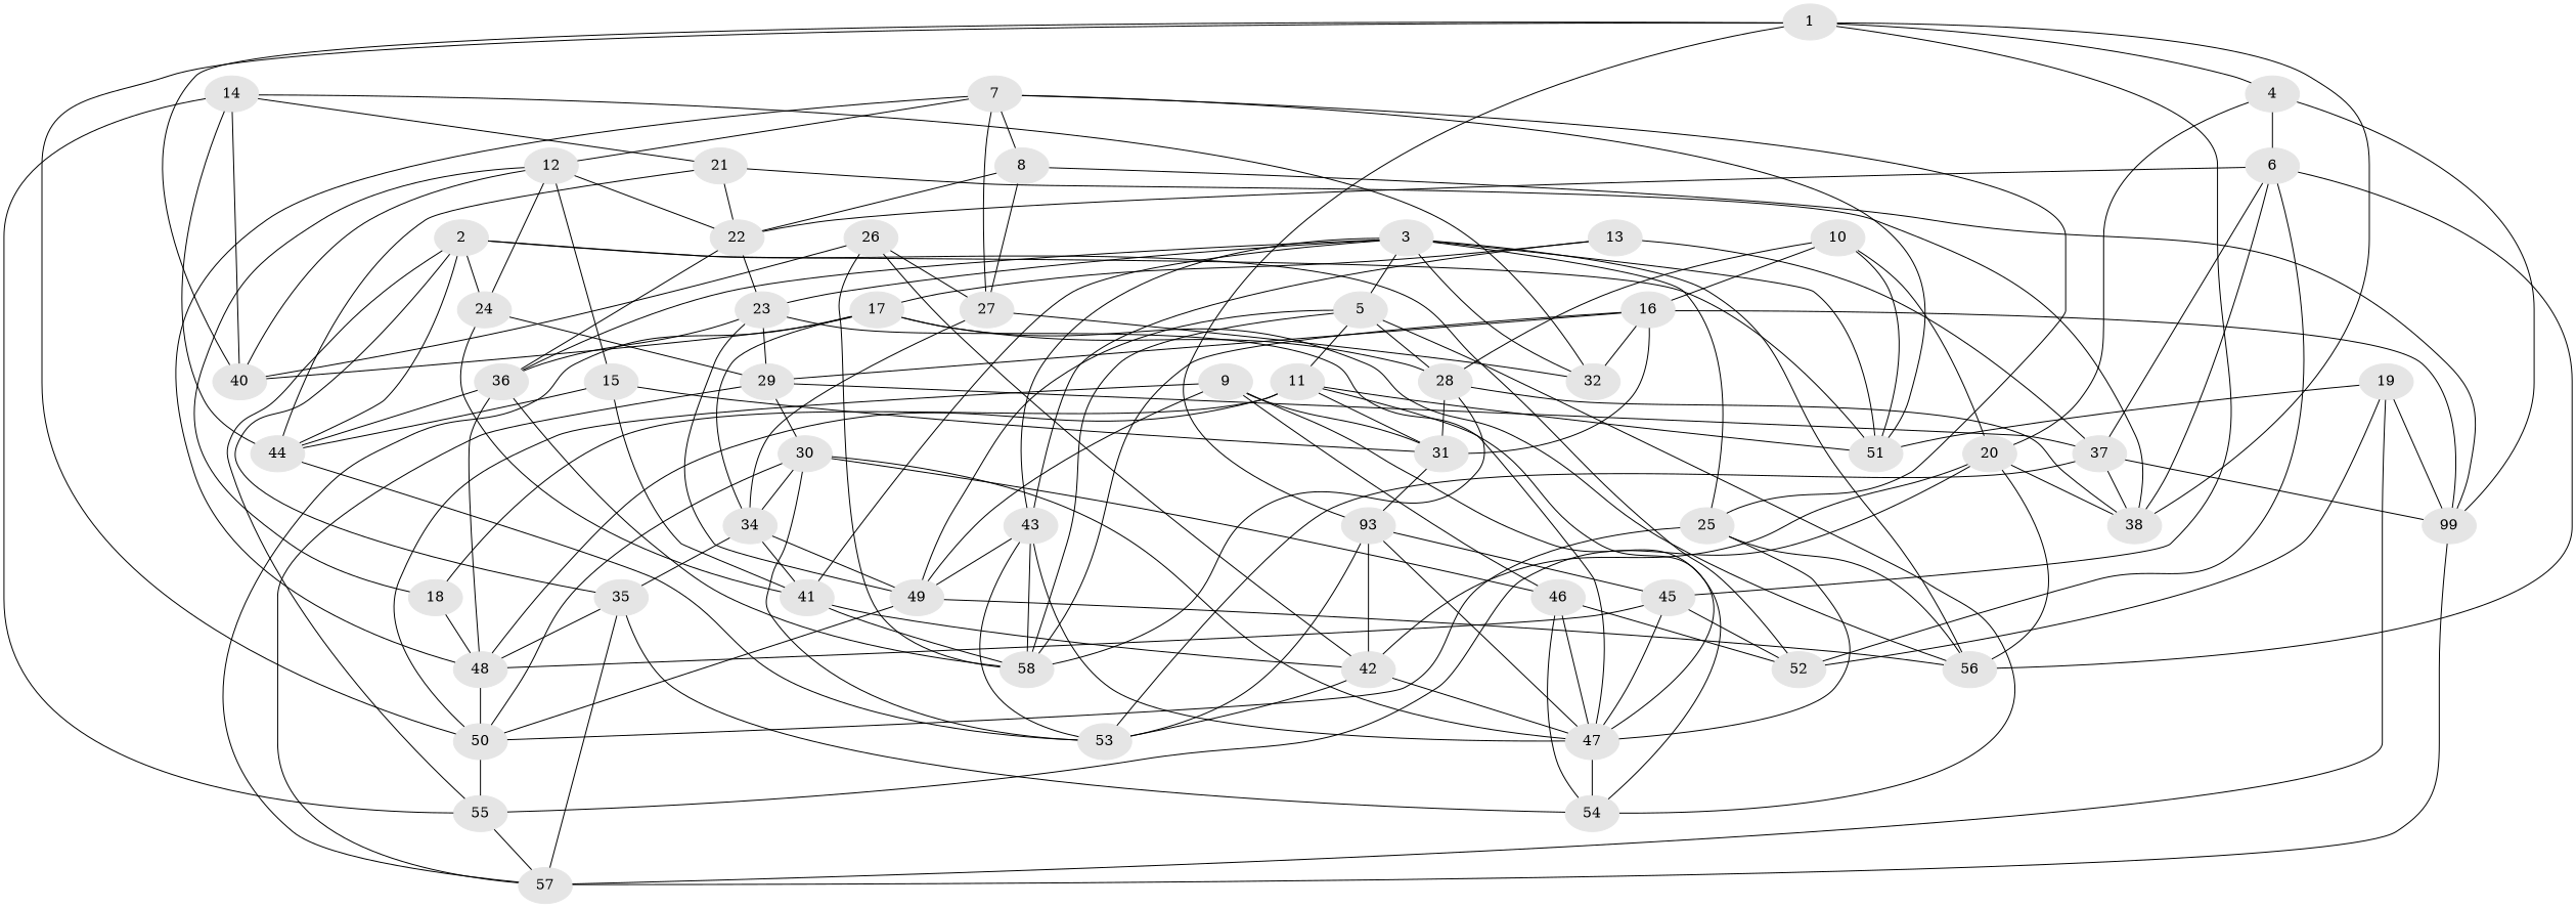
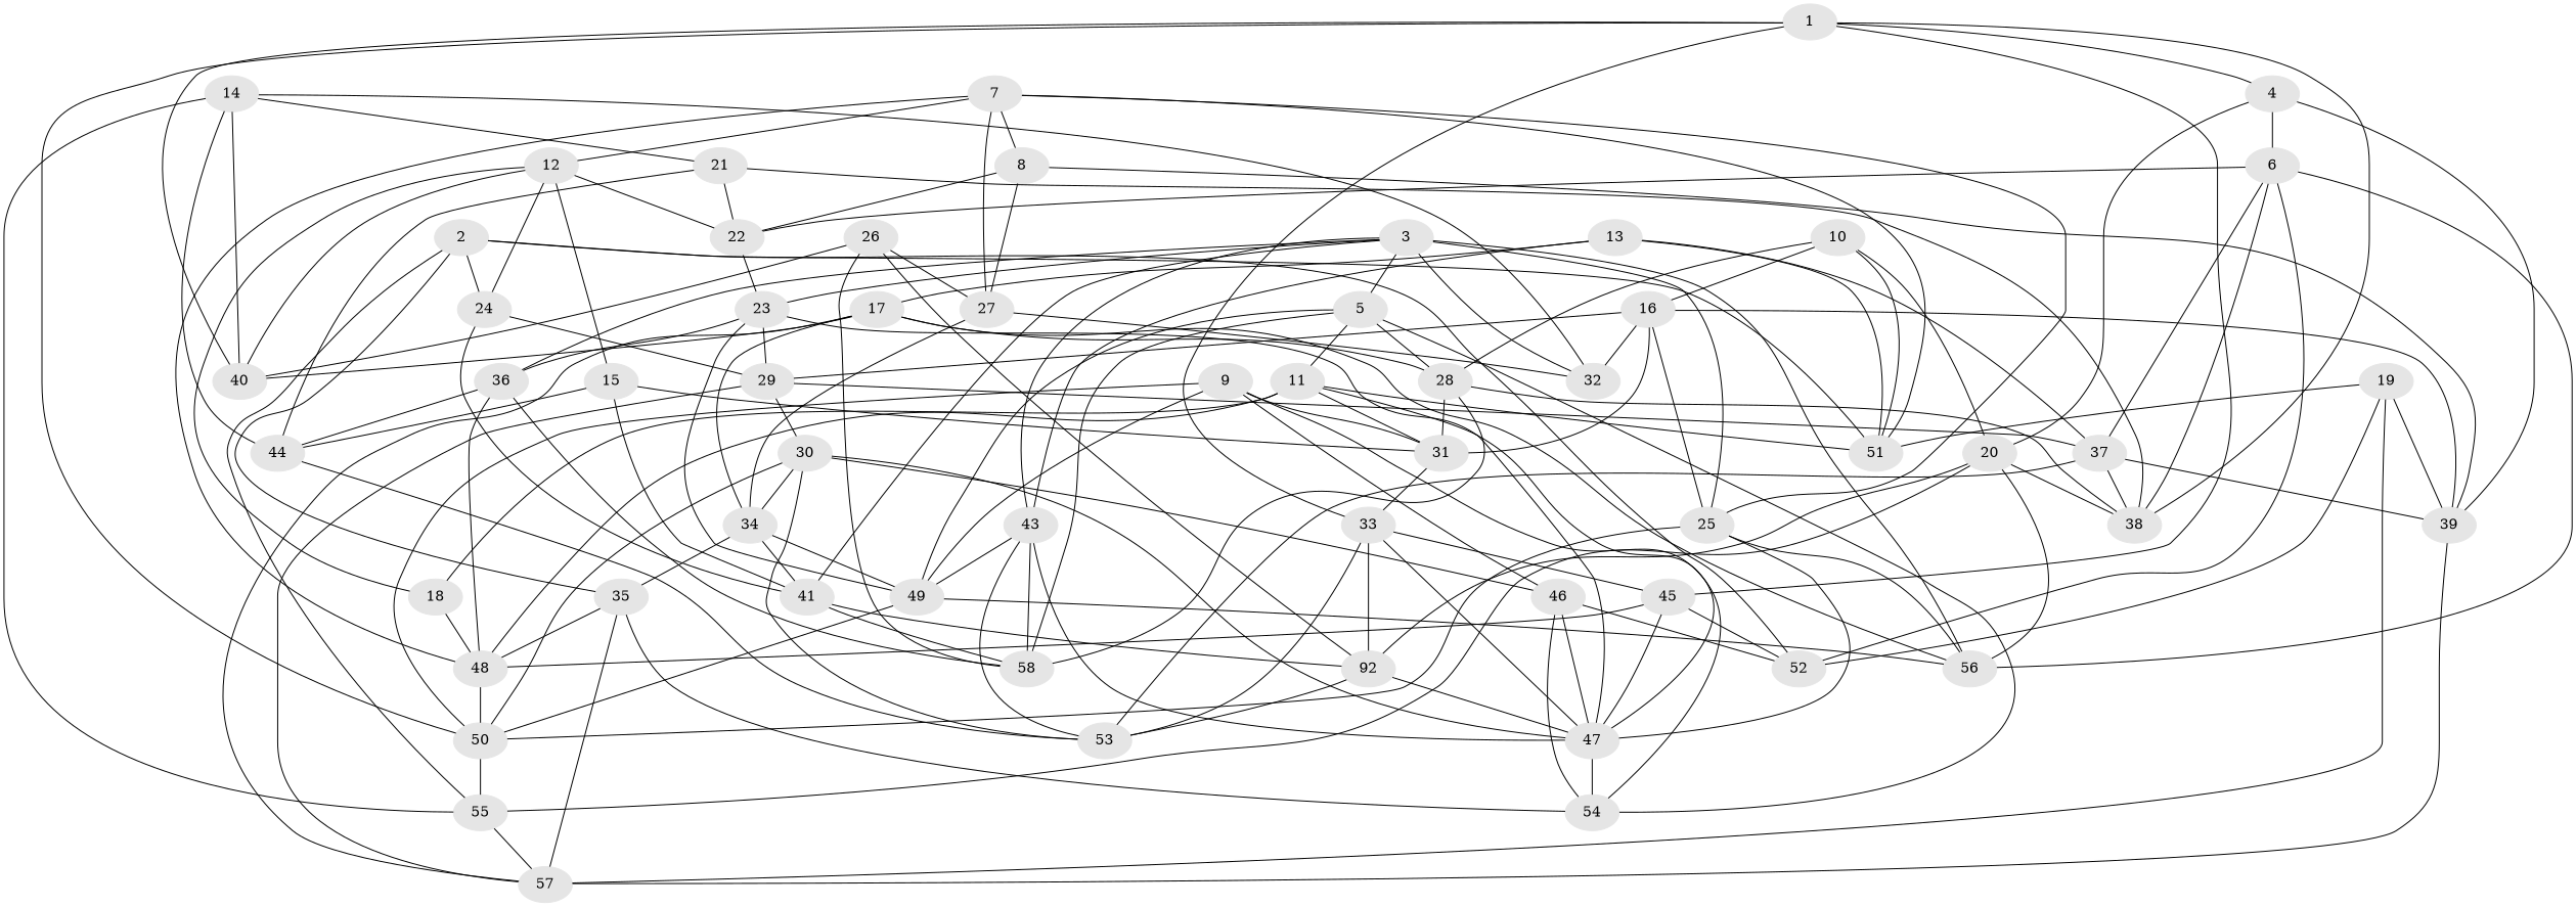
  graph {
    node [color=gray90 style=filled]
    edge [weight=1.0]
    1
    4
-   33 [label=93]
+   33
    38
    40
    45
    50
    6
    20
-   39 [label=99]
+   39
    47
-   42
+   42 [label=92]
    53
    52
    48
    55
    2
    24
    35
    44
    51
    41
    29
    54
    57
    3
    5
    23
    25
    32
    36
    43
    56
    11
    28
    49
    58
    22
    37
    31
    18
    7
    8
    12
    27
    15
    34
    9
    46
    10
    16
    13
    17
    14
    21
    30
    19
    26
    1 -- 4
    1 -- 33
    1 -- 38
    1 -- 40
    1 -- 45
    1 -- 50
    4 -- 6
    4 -- 20
    4 -- 39
    33 -- 45
    33 -- 47
    33 -- 42
    33 -- 53
    45 -- 47
    45 -- 52
    45 -- 48 [weight=2.0]
    50 -- 55
    6 -- 38
    6 -- 52
    6 -- 56
    6 -- 22
    6 -- 37
    20 -- 38
    20 -- 42
    20 -- 55
    20 -- 56
    39 -- 57
    47 -- 54
    42 -- 47
    42 -- 53
    48 -- 50 [weight=2.0]
    55 -- 57
    2 -- 52
    2 -- 55
    2 -- 24
    2 -- 35
-   2 -- 44
    2 -- 51
    24 -- 41
    24 -- 29
    35 -- 48
    35 -- 54
    35 -- 57
    44 -- 53
    41 -- 42
    41 -- 58
    29 -- 57
    29 -- 37
    29 -- 30
    3 -- 41
    3 -- 5
    3 -- 23
    3 -- 25
    3 -- 32 [weight=2.0]
    3 -- 36
    3 -- 43
    3 -- 56
    5 -- 54
    5 -- 11
    5 -- 28
    5 -- 49
    5 -- 58
    23 -- 47
    23 -- 29
    23 -- 36
    23 -- 49
    25 -- 50
    25 -- 47
    25 -- 56
    36 -- 48
    36 -- 44
    36 -- 58
    43 -- 47
    43 -- 53
    43 -- 49
    43 -- 58
    11 -- 47
    11 -- 48
    11 -- 51
    11 -- 31
    11 -- 18
    28 -- 38
    28 -- 58
    28 -- 31
    49 -- 50 [weight=2.0]
    49 -- 56
    22 -- 23
-   22 -- 36
    37 -- 38
    37 -- 39
    37 -- 53
    31 -- 33
    18 -- 48 [weight=2.0]
    7 -- 48
    7 -- 51
    7 -- 25
    7 -- 8
    7 -- 12
    7 -- 27
    8 -- 39
    8 -- 22
    8 -- 27
    12 -- 40
    12 -- 24
    12 -- 22
    12 -- 18
    12 -- 15
    27 -- 32 [weight=2.0]
    27 -- 34
    15 -- 44
    15 -- 41
    15 -- 31
    34 -- 35
    34 -- 41
    34 -- 49
    9 -- 50 [weight=2.0]
    9 -- 54
    9 -- 49
    9 -- 31
    9 -- 46
    46 -- 47
    46 -- 52 [weight=2.0]
    46 -- 54
    10 -- 20
    10 -- 51
    10 -- 28
    10 -- 16
    16 -- 39
    16 -- 29
-   16 -- 58
+   16 -- 25
    16 -- 32
    16 -- 31
-   3 -- 51
+   13 -- 51
    13 -- 43
    13 -- 37
    13 -- 17
    17 -- 40
    17 -- 57
    17 -- 56
    17 -- 28
    17 -- 34
    14 -- 40 [weight=2.0]
    14 -- 55
    14 -- 44
    14 -- 32
    14 -- 21
    21 -- 38
    21 -- 44
    21 -- 22
    30 -- 50
    30 -- 47
    30 -- 53
    30 -- 34
    30 -- 46
    19 -- 39
    19 -- 52
    19 -- 51
    19 -- 57
    26 -- 40
    26 -- 42
    26 -- 58
    26 -- 27
  }
